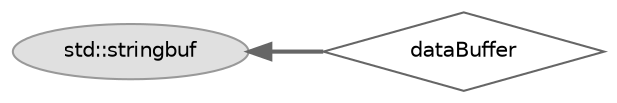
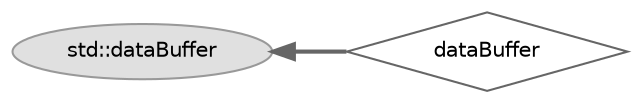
  digraph {
    rankdir=LR
    node [fontname=Helvetica fontsize=10 style=filled]
-   n1 [color=grey60 fillcolor="#E0E0E0" height=0.2 label="std::stringbuf" shape=ellipse width=0.4]
+   n1 [color=grey60 fillcolor="#E0E0E0" height=0.2 label="std::dataBuffer" shape=ellipse width=0.4]
    n2 [color=grey40 fillcolor=white height=0.2 label=dataBuffer shape=diamond width=0.4]
    n1 -> n2 [color=gray40 dir=back fontname=Helvetica fontsize=10 labelfontname=Helvetica labelfontsize=10 style=bold]
  }
